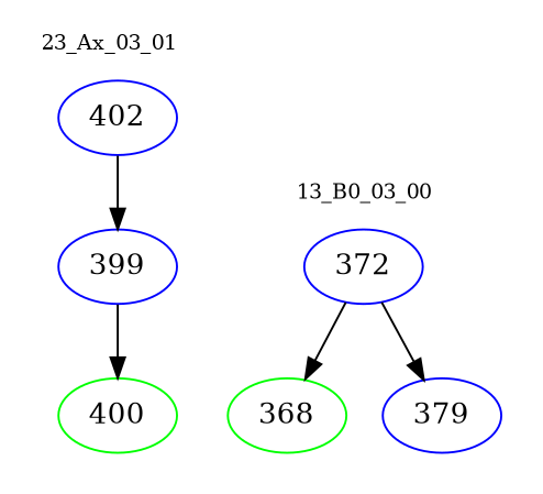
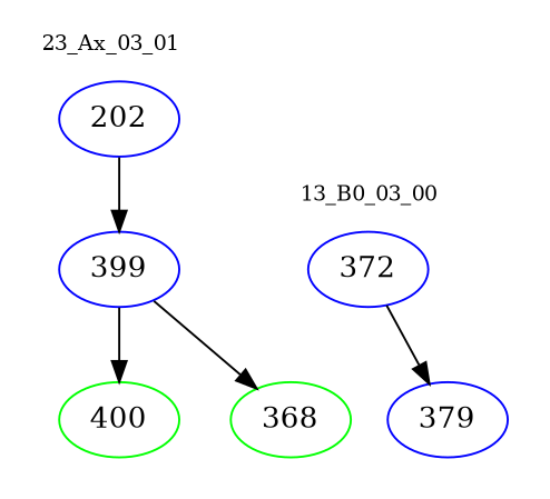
  digraph {
    node [color=blue]
    edge [color=black]
-   n1 [label=402]
+   n1 [label=202]
    n2 [label=399]
    n3 [color=green label=400]
    n4 [label=372]
    n5 [color=green label=368]
    n6 [label=379]
    subgraph cluster_1 {
      color=white
      fontsize=10
      label="23_Ax_03_01"
      n1
      n2
      n3
    }
    subgraph cluster_2 {
      color=white
      fontsize=10
      label="13_B0_03_00"
      n4
      n5
      n6
    }
    n1 -> n2
    n2 -> n3
-   n4 -> n5
+   n2 -> n5
    n4 -> n6
  }
